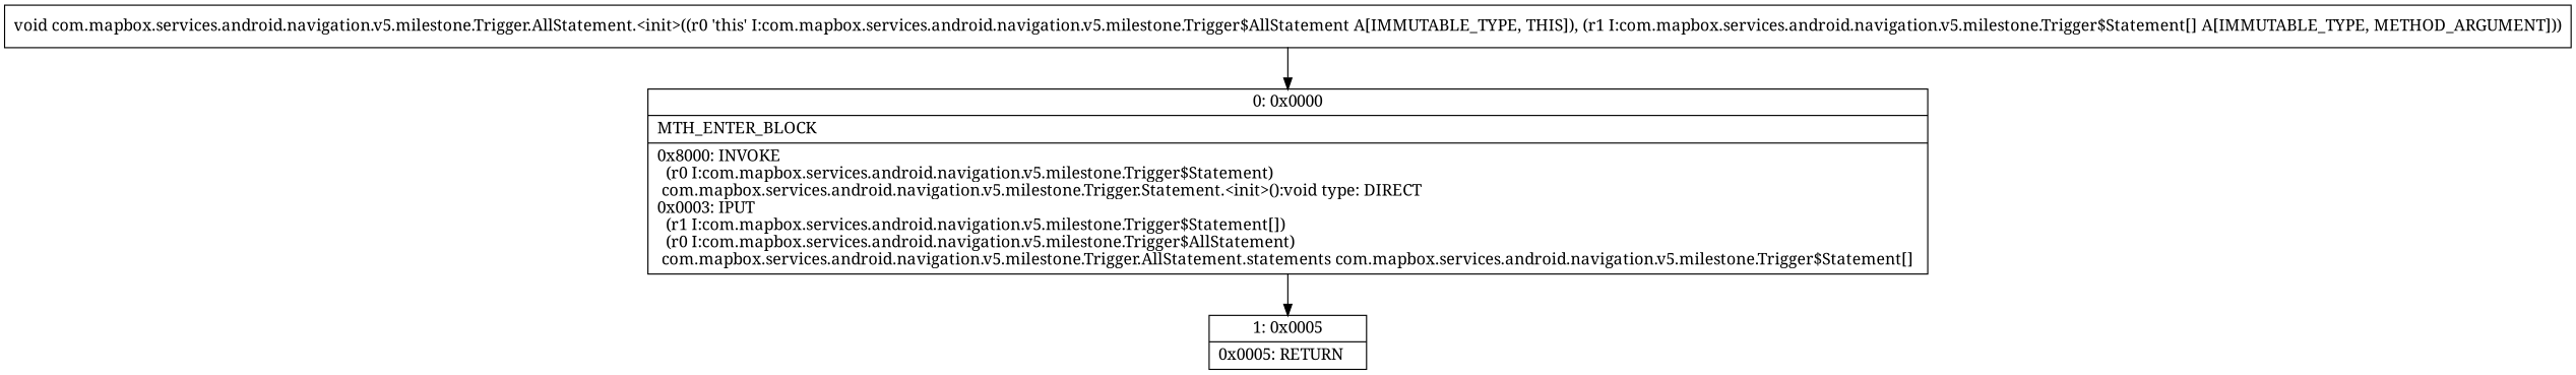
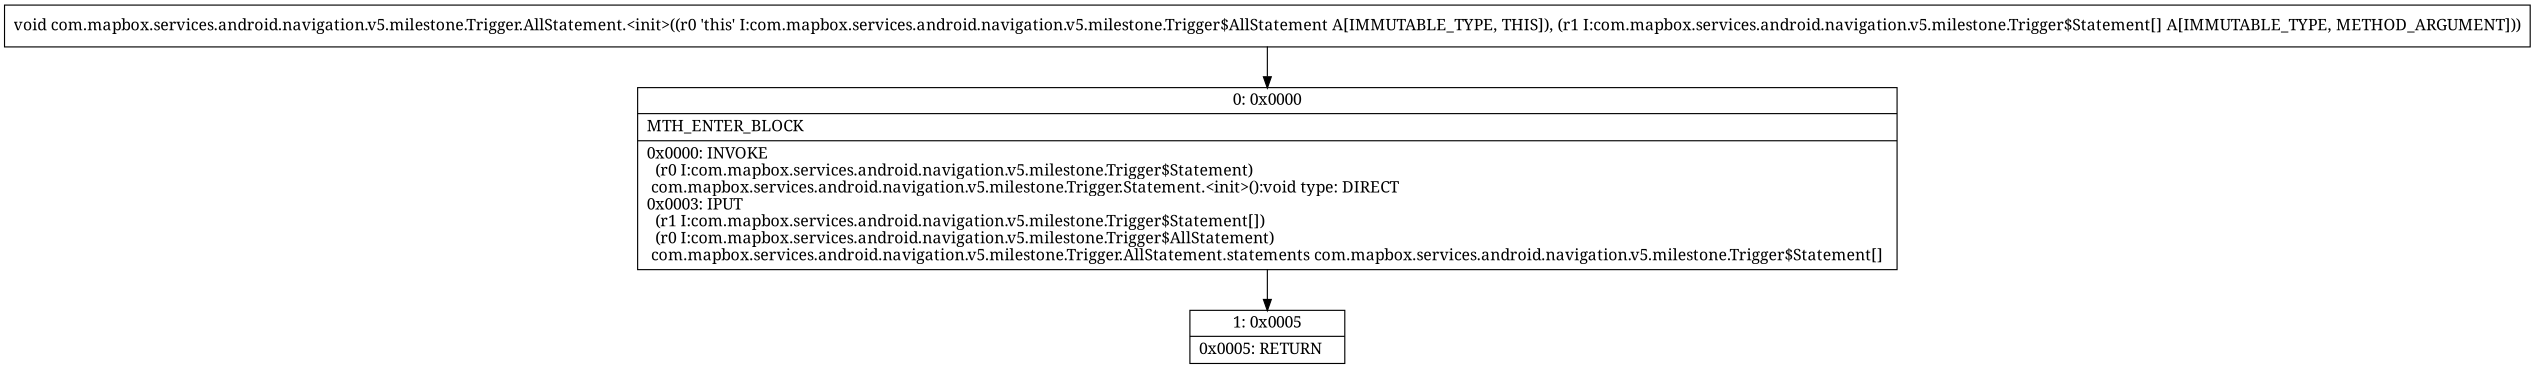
  digraph {
    fontname="Noto Serif"
    node [shape=record fontname="Noto Serif"]
    edge [fontname="Noto Serif"]
-   n1 [label="{0\:\ 0x0000|MTH_ENTER_BLOCK\l|0x8000: INVOKE  \l  (r0 I:com.mapbox.services.android.navigation.v5.milestone.Trigger$Statement)\l com.mapbox.services.android.navigation.v5.milestone.Trigger.Statement.\<init\>():void type: DIRECT \l0x0003: IPUT  \l  (r1 I:com.mapbox.services.android.navigation.v5.milestone.Trigger$Statement[])\l  (r0 I:com.mapbox.services.android.navigation.v5.milestone.Trigger$AllStatement)\l com.mapbox.services.android.navigation.v5.milestone.Trigger.AllStatement.statements com.mapbox.services.android.navigation.v5.milestone.Trigger$Statement[] \l}"]
+   n1 [label="{0\:\ 0x0000|MTH_ENTER_BLOCK\l|0x0000: INVOKE  \l  (r0 I:com.mapbox.services.android.navigation.v5.milestone.Trigger$Statement)\l com.mapbox.services.android.navigation.v5.milestone.Trigger.Statement.\<init\>():void type: DIRECT \l0x0003: IPUT  \l  (r1 I:com.mapbox.services.android.navigation.v5.milestone.Trigger$Statement[])\l  (r0 I:com.mapbox.services.android.navigation.v5.milestone.Trigger$AllStatement)\l com.mapbox.services.android.navigation.v5.milestone.Trigger.AllStatement.statements com.mapbox.services.android.navigation.v5.milestone.Trigger$Statement[] \l}"]
    n2 [label="{1\:\ 0x0005|0x0005: RETURN   \l}"]
    n3 [label="{void com.mapbox.services.android.navigation.v5.milestone.Trigger.AllStatement.\<init\>((r0 'this' I:com.mapbox.services.android.navigation.v5.milestone.Trigger$AllStatement A[IMMUTABLE_TYPE, THIS]), (r1 I:com.mapbox.services.android.navigation.v5.milestone.Trigger$Statement[] A[IMMUTABLE_TYPE, METHOD_ARGUMENT])) }"]
    n1 -> n2
    n3 -> n1
  }
